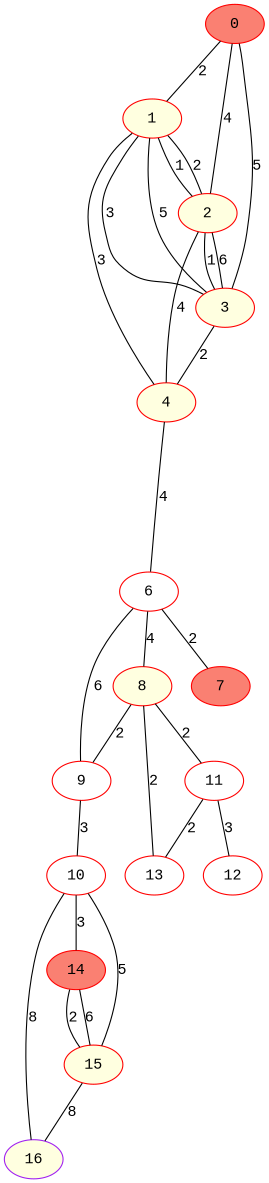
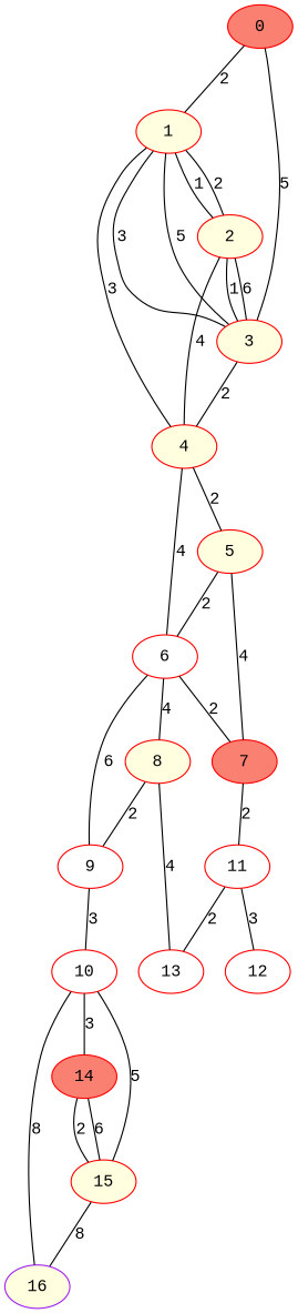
  graph {
    fontname="Liberation Mono"
    node [color=red fillcolor=lightyellow fontname="Liberation Mono" style=filled weight=1]
    edge [fontname="Liberation Mono"]
    0 [fillcolor=salmon]
    1
    2
    3
    4
+   5
    6 [fillcolor=white]
    7 [fillcolor=salmon]
    8
    9 [fillcolor=white]
    11 [fillcolor=white]
    13 [fillcolor=white]
    10 [fillcolor=white]
    12 [fillcolor=white]
    14 [fillcolor=salmon]
    15
    16 [color=purple weight=4]
    0 -- 1 [label=2]
-   0 -- 2 [label=4]
    0 -- 3 [label=5]
    1 -- 2 [label=2]
    1 -- 2 [label=1]
    1 -- 3 [label=3]
    1 -- 3 [label=5]
    1 -- 4 [label=3]
    2 -- 3 [label=1]
    2 -- 3 [label=6]
    2 -- 4 [label=4]
    3 -- 4 [label=2]
+   4 -- 5 [label=2]
    4 -- 6 [label=4]
+   5 -- 6 [label=2]
+   5 -- 7 [label=4]
    6 -- 7 [label=2]
    6 -- 8 [label=4]
    6 -- 9 [label=6]
    8 -- 9 [label=2]
-   8 -- 11 [label=2]
-   8 -- 13 [label=2]
+   7 -- 11 [label=2]
+   8 -- 13 [label=4]
    9 -- 10 [label=3]
    11 -- 13 [label=2]
    11 -- 12 [label=3]
    10 -- 14 [label=3]
    10 -- 15 [label=5]
    10 -- 16 [label=8]
    14 -- 15 [label=2]
    14 -- 15 [label=6]
    15 -- 16 [label=8]
  }
